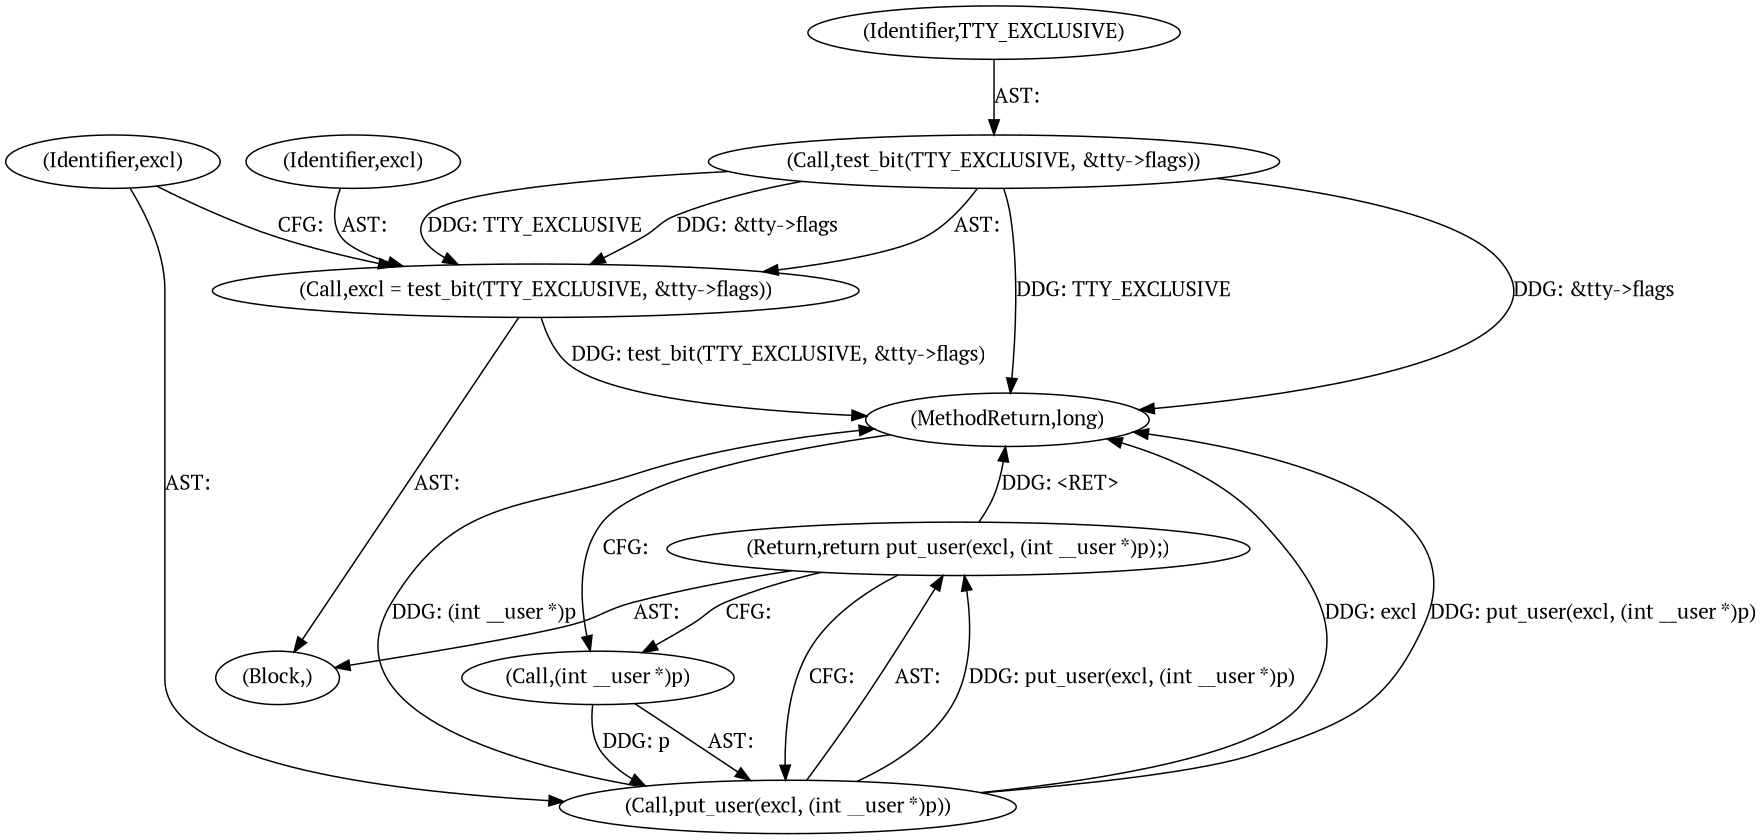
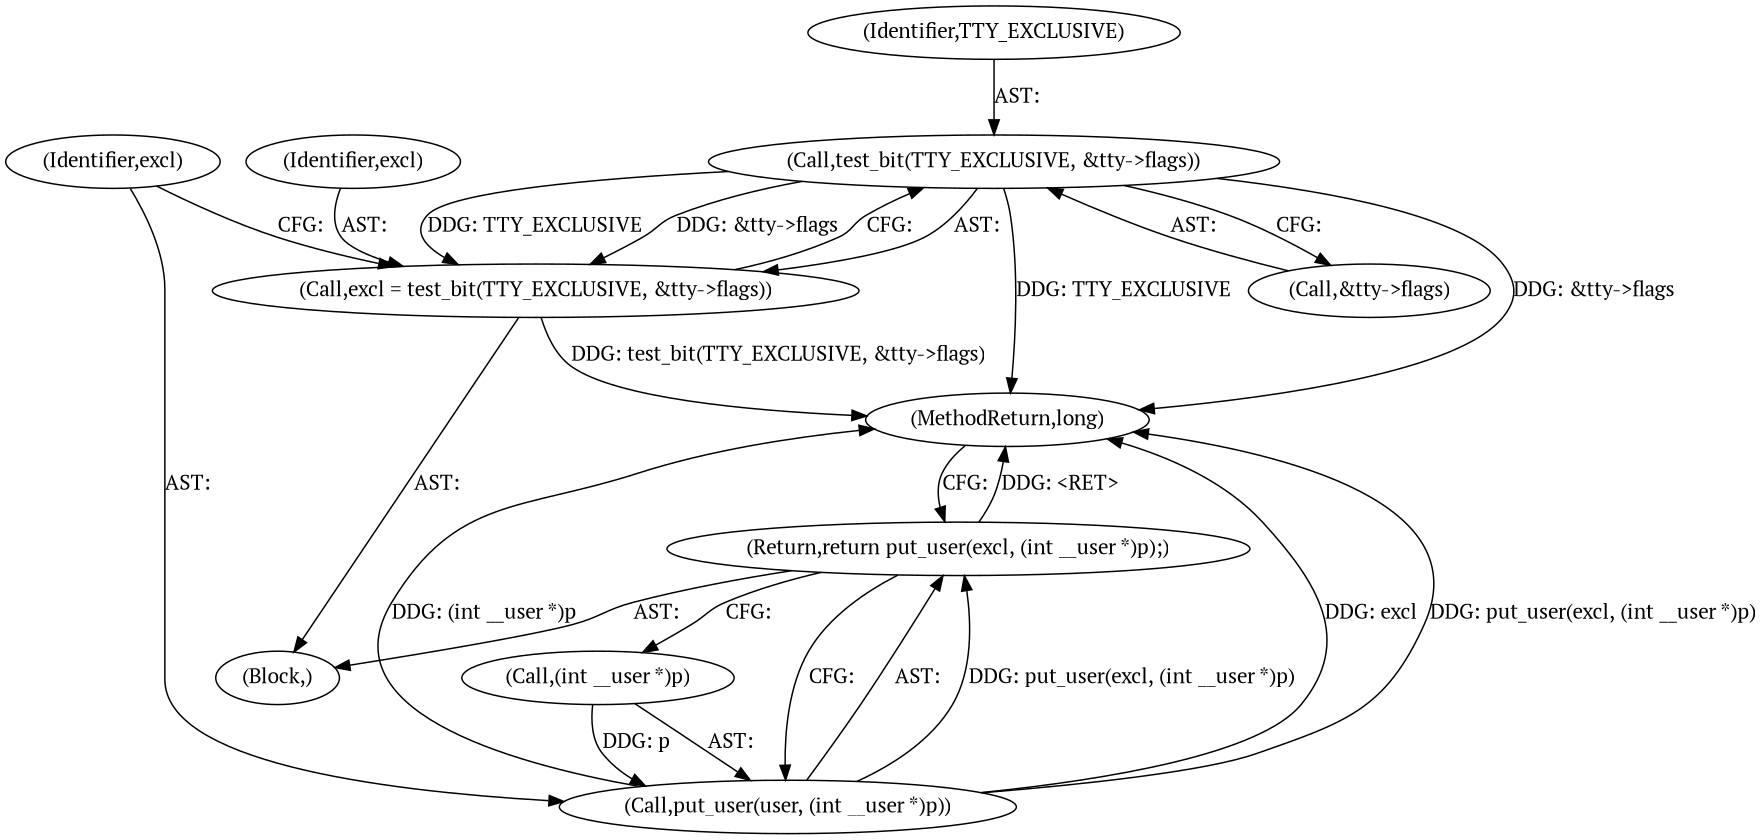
  digraph {
    fontname="PT Serif"
    node [fontname="PT Serif"]
    edge [fontname="PT Serif"]
    n1 [label="(Call,test_bit(TTY_EXCLUSIVE, &tty->flags))"]
    n2 [label="(Call,excl = test_bit(TTY_EXCLUSIVE, &tty->flags))"]
+   n3 [label="(Call,&tty->flags)"]
    n4 [label="(MethodReturn,long)"]
    n5 [label="(Block,)"]
    n6 [label="(Return,return put_user(excl, (int __user *)p);)"]
-   n7 [label="(Call,put_user(excl, (int __user *)p))"]
+   n7 [label="(Call,put_user(user, (int __user *)p))"]
    n8 [label="(Call,(int __user *)p)"]
    n9 [label="(Identifier,excl)"]
    n10 [label="(Identifier,excl)"]
    n11 [label="(Identifier,TTY_EXCLUSIVE)"]
    n1 -> n2 [label="AST: "]
    n1 -> n2 [label="DDG: TTY_EXCLUSIVE"]
    n1 -> n2 [label="DDG: &tty->flags"]
+   n1 -> n3 [label="CFG: "]
    n1 -> n4 [label="DDG: &tty->flags"]
    n1 -> n4 [label="DDG: TTY_EXCLUSIVE"]
+   n2 -> n1 [label="CFG: "]
    n2 -> n4 [label="DDG: test_bit(TTY_EXCLUSIVE, &tty->flags)"]
    n2 -> n5 [label="AST: "]
-   n4 -> n8 [label="CFG: "]
+   n3 -> n1 [label="AST: "]
+   n4 -> n6 [label="CFG: "]
    n6 -> n4 [label="DDG: <RET>"]
    n6 -> n5 [label="AST: "]
    n6 -> n7 [label="CFG: "]
    n6 -> n8 [label="CFG: "]
    n7 -> n4 [label="DDG: excl"]
    n7 -> n4 [label="DDG: put_user(excl, (int __user *)p)"]
    n7 -> n4 [label="DDG: (int __user *)p"]
    n7 -> n6 [label="AST: "]
    n7 -> n6 [label="DDG: put_user(excl, (int __user *)p)"]
    n8 -> n7 [label="AST: "]
    n8 -> n7 [label="DDG: p"]
    n9 -> n2 [label="AST: "]
    n10 -> n2 [label="CFG: "]
    n10 -> n7 [label="AST: "]
    n11 -> n1 [label="AST: "]
  }
